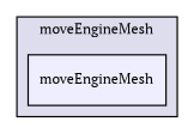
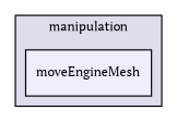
  digraph {
    compound=true
    fontname="PT Serif"
    n1 [fillcolor="#eeeeff" fontname="PT Serif" fontsize=10 label=moveEngineMesh pencolor=black shape=box style=filled]
    subgraph cluster_1 {
      bgcolor="#ddddee"
      fontsize=10
-     label=moveEngineMesh
+     label=manipulation
      pencolor=black
      n1
    }
  }
